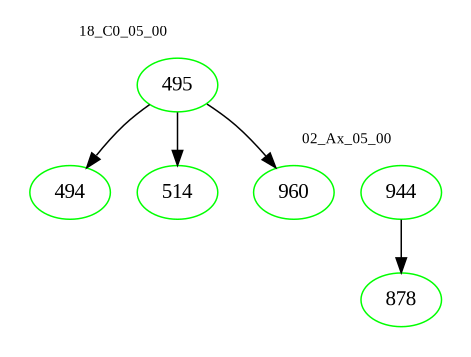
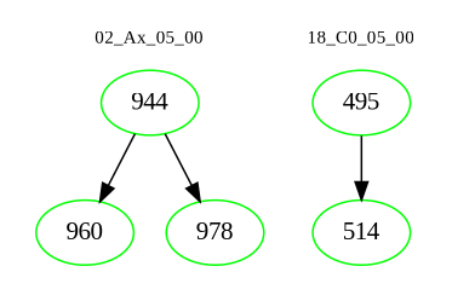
  digraph {
    fontname="Liberation Serif"
    node [color=green fontname="Liberation Serif"]
    edge [color=black fontname="Liberation Serif"]
    n1 [label=944]
    n2 [label=960]
-   n3 [label=878]
+   n3 [label=978]
    n4 [label=495]
-   n5 [label=494]
    n6 [label=514]
    subgraph cluster_1 {
      color=white
      fontsize=10
      label="02_Ax_05_00"
      n1
      n2
      n3
    }
    subgraph cluster_2 {
      color=white
      fontsize=10
      label="18_C0_05_00"
      n4
-     n5
      n6
    }
-   n4 -> n2
+   n1 -> n2
    n1 -> n3
-   n4 -> n5
    n4 -> n6
  }
